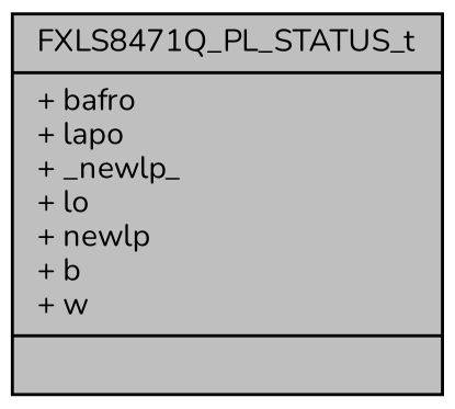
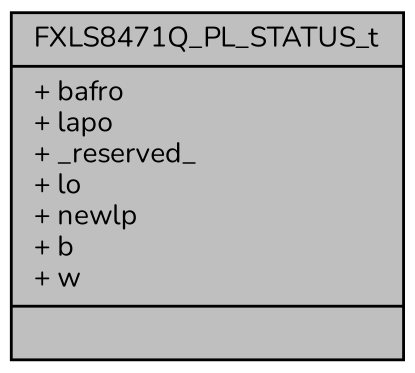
  digraph {
    fontname=Nunito
-   n1 [color=black fillcolor=grey75 fontcolor=black fontname=Nunito fontsize=10 height=0.2 label="{FXLS8471Q_PL_STATUS_t\n|+ bafro\l+ lapo\l+ _newlp_\l+ lo\l+ newlp\l+ b\l+ w\l|}" shape=record style=filled width=0.4]
+   n1 [color=black fillcolor=grey75 fontcolor=black fontname=Nunito fontsize=10 height=0.2 label="{FXLS8471Q_PL_STATUS_t\n|+ bafro\l+ lapo\l+ _reserved_\l+ lo\l+ newlp\l+ b\l+ w\l|}" shape=record style=filled width=0.4]
  }
